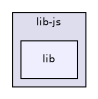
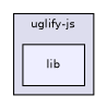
  digraph {
    compound=true
    n1 [fillcolor="#eeeeff" fontname=Helvetica fontsize=10 label=lib pencolor=black shape=box style=filled]
    subgraph cluster_1 {
      bgcolor="#ddddee"
      fontname=Helvetica
      fontsize=10
-     label="lib-js"
+     label="uglify-js"
      pencolor=black
      n1
    }
  }
